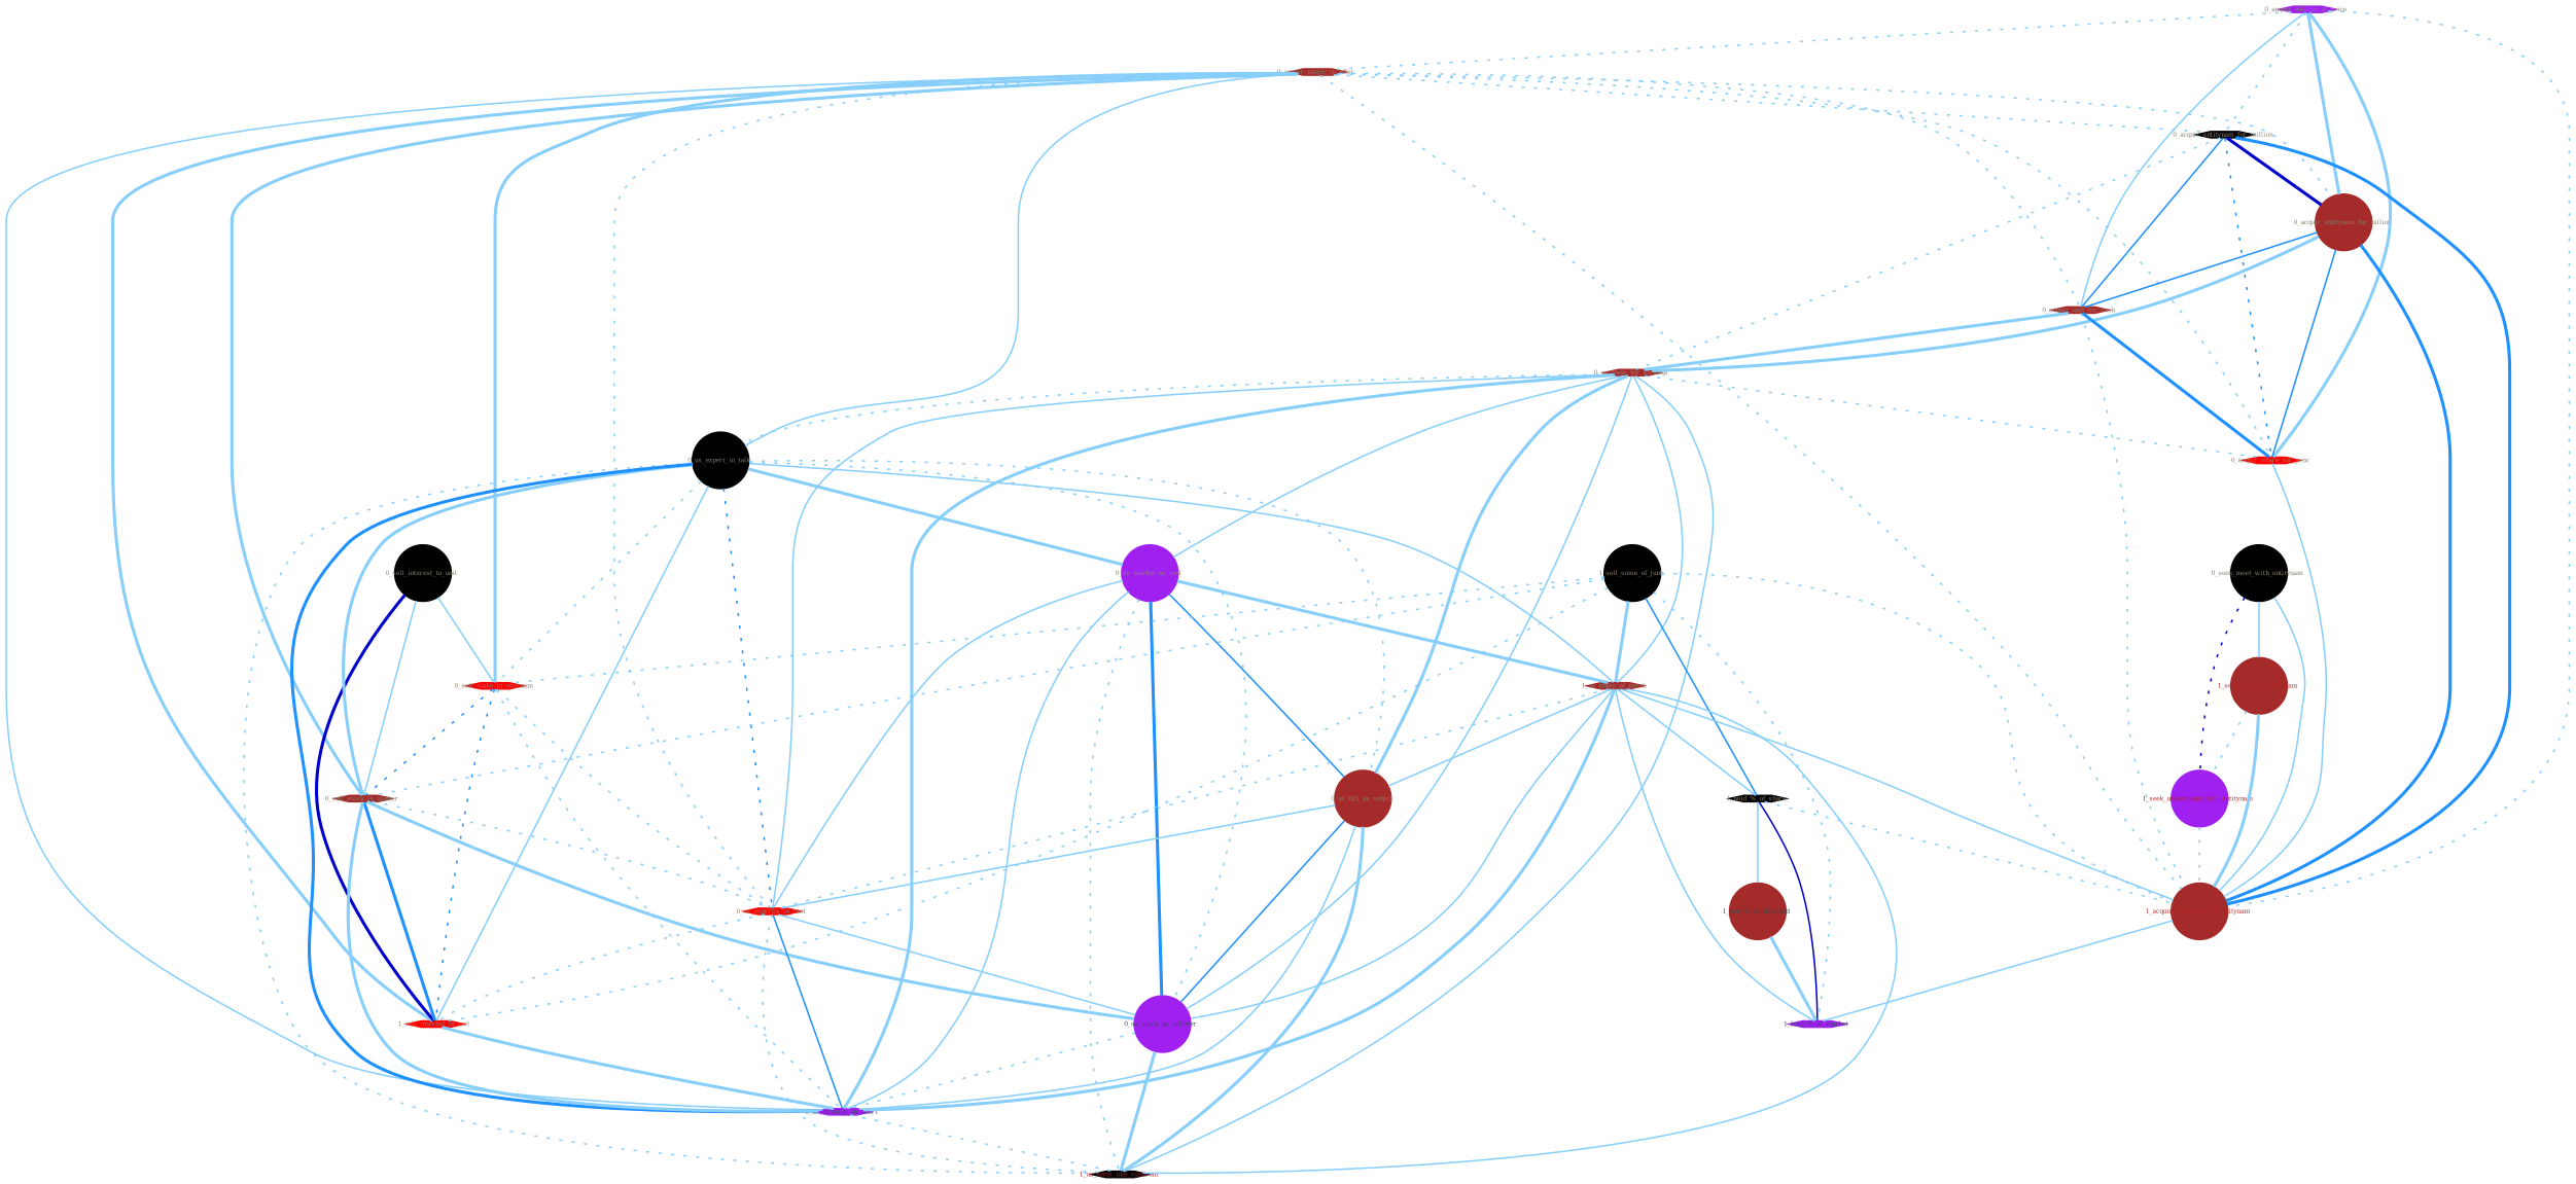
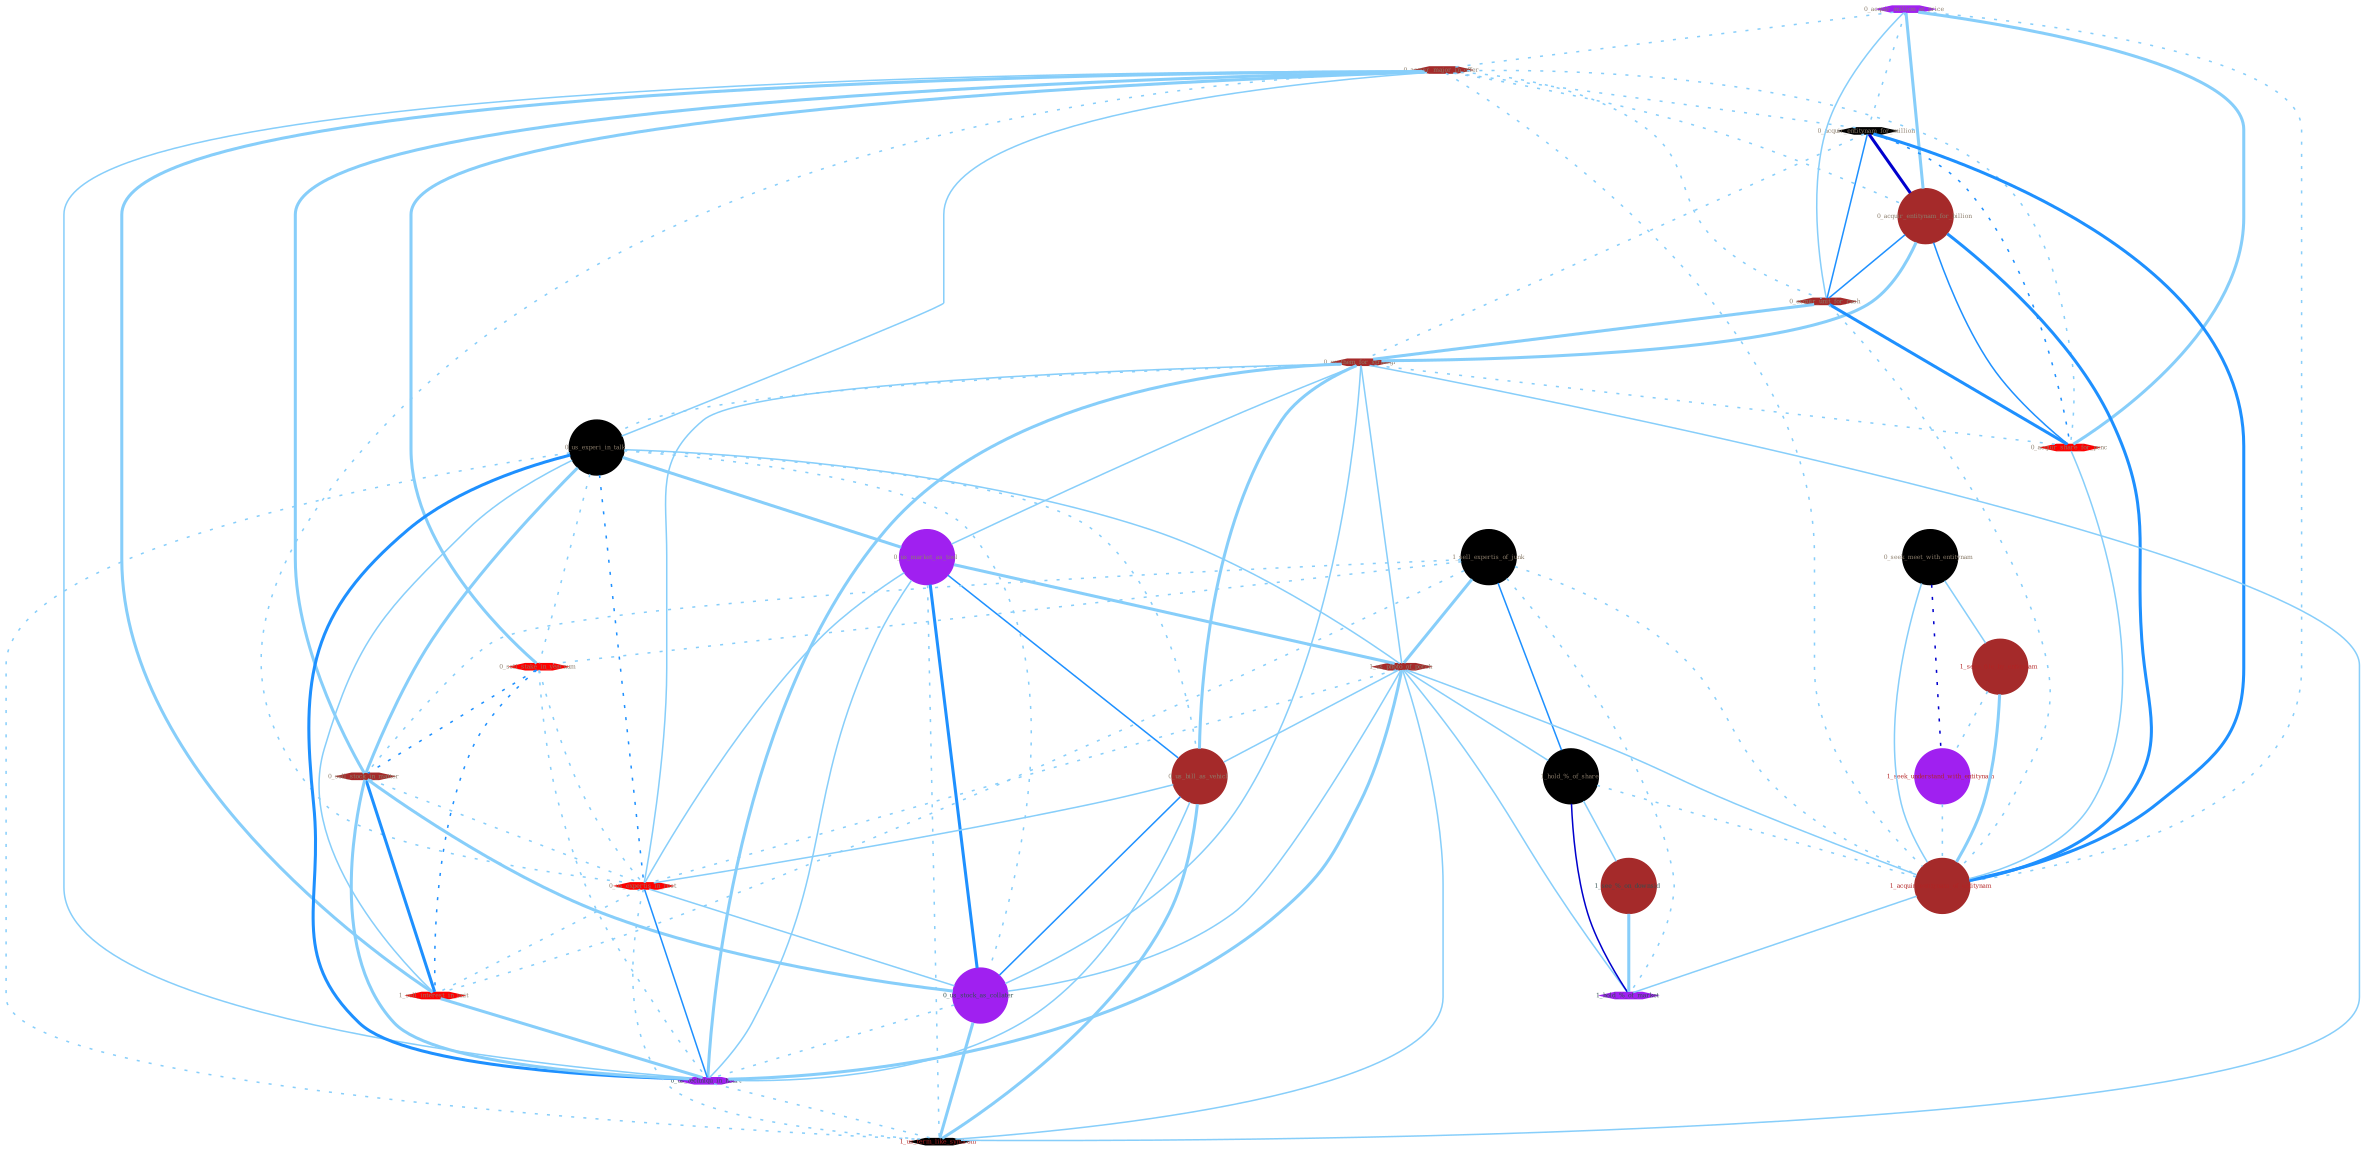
  graph {
    node [color=brown fixedsize=true fontcolor="#8b7d6b" fontsize=4 shape=hexagon style=filled]
    edge [color="#87cefa" style=dotted w=1]
    "0_acquir_million_at_price " [color=purple height=.06 width=.5]
    "0_acquir_major_in_offer " [height=.06 width=.5]
-   "0_sell_interest_to_unit " [color=black height=.06 shape=circle width=.5]
    "0_acquir_entitynam_for_million " [color=black height=.06 width=.5]
    "0_acquir_entitynam_for_billion " [height=.06 shape=circle width=.5]
    "0_acquir_unit_for_cash " [height=.06 width=.5]
    "0_us_them_for_strategi " [height=.06 width=.5]
    "0_acquir_share_for_penc " [color=red height=.06 width=.5]
    "0_us_experi_in_talk " [color=black height=.06 shape=circle width=.5]
    "0_us_market_as_tool " [color=purple height=.06 shape=circle width=.5]
-   "1_sell_some_of_junk " [color=black height=.06 shape=circle width=.5]
+   "1_sell_some_of_junk " [color=black height=.06 shape=circle width=.5 label="1_sell_expertis_of_junk"]
    "0_sell_stake_in_yearnum " [color=red height=.06 width=.5]
    "1_us_photo_of_porch " [height=.06 width=.5]
    "0_us_bill_as_vehicl " [height=.06 shape=circle width=.5]
    "0_sell_stock_in_matter " [height=.06 width=.5]
    "0_us_expertis_in_rest " [color=red height=.06 width=.5]
    "1_sell_interest_in_unit " [color=red height=.06 width=.5]
-   "1_hold_%_of_share " [color=black height=.06 width=.5]
+   "1_hold_%_of_share " [color=black height=.06 shape=circle width=.5]
    "0_seek_meet_with_entitynam " [color=black height=.06 shape=circle width=.5]
    "1_seen_file_by_entitynam " [fontcolor="#b22222" height=.06 shape=circle width=.5]
    "1_seek_understand_with_entitynam " [color=purple fontcolor="#b22222" height=.06 shape=circle width=.5]
    "1_acquir_entitynam_of_entitynam " [fontcolor="#b22222" height=.06 shape=circle width=.5]
    "1_us_term_like_syndrom " [color=black fontcolor="#b22222" height=.06 width=.5]
    "0_us_techniqu_in_heart " [color=purple fontcolor="#2f4f4f" height=.06 width=.5]
    "0_us_stock_as_collater " [color=purple fontcolor="#2f4f4f" height=.06 shape=circle width=.5]
    "1_hold_%_of_market " [color=purple fontcolor="#2f4f4f" height=.06 width=.5]
    "1_see_%_on_downsid " [fontcolor="#2f4f4f" height=.06 shape=circle width=.5]
    subgraph sub_1 {
      "0_acquir_million_at_price "
      "0_acquir_major_in_offer "
-     "0_sell_interest_to_unit "
      "0_acquir_entitynam_for_million "
      "0_acquir_entitynam_for_billion "
      "0_acquir_unit_for_cash "
      "0_us_them_for_strategi "
      "0_acquir_share_for_penc "
      "0_us_experi_in_talk "
      "0_us_market_as_tool "
      "1_sell_some_of_junk "
      "0_sell_stake_in_yearnum "
      "1_us_photo_of_porch "
      "0_us_bill_as_vehicl "
      "0_sell_stock_in_matter "
      "0_us_expertis_in_rest "
      "1_sell_interest_in_unit "
      "1_hold_%_of_share "
      "0_seek_meet_with_entitynam "
    }
    subgraph sub_2 {
      "1_seen_file_by_entitynam "
      "1_seek_understand_with_entitynam "
      "1_acquir_entitynam_of_entitynam "
      "1_us_term_like_syndrom "
    }
    "0_acquir_million_at_price " -- "0_acquir_major_in_offer "
    "0_acquir_million_at_price " -- "0_acquir_entitynam_for_million "
    "0_acquir_million_at_price " -- "0_acquir_entitynam_for_billion " [style=bold]
    "0_acquir_million_at_price " -- "0_acquir_unit_for_cash " [style=solid]
    "0_acquir_million_at_price " -- "0_acquir_share_for_penc " [style=bold]
    "0_acquir_million_at_price " -- "1_acquir_entitynam_of_entitynam "
    "0_acquir_major_in_offer " -- "0_acquir_entitynam_for_million "
    "0_acquir_major_in_offer " -- "0_acquir_entitynam_for_billion "
    "0_acquir_major_in_offer " -- "0_acquir_unit_for_cash "
    "0_acquir_major_in_offer " -- "0_acquir_share_for_penc "
    "0_acquir_major_in_offer " -- "0_us_experi_in_talk " [style=solid]
    "0_acquir_major_in_offer " -- "0_sell_stake_in_yearnum " [style=bold]
    "0_acquir_major_in_offer " -- "0_sell_stock_in_matter " [style=bold]
    "0_acquir_major_in_offer " -- "0_us_expertis_in_rest "
    "0_acquir_major_in_offer " -- "1_sell_interest_in_unit " [style=bold]
    "0_acquir_major_in_offer " -- "1_acquir_entitynam_of_entitynam "
    "0_acquir_major_in_offer " -- "0_us_techniqu_in_heart " [style=solid]
-   "0_sell_interest_to_unit " -- "0_sell_stake_in_yearnum " [style=solid]
-   "0_sell_interest_to_unit " -- "0_sell_stock_in_matter " [style=solid]
-   "0_sell_interest_to_unit " -- "1_sell_interest_in_unit " [color="#0000cd" style=bold w=3]
    "0_acquir_entitynam_for_million " -- "0_acquir_entitynam_for_billion " [color="#0000cd" style=bold w=3]
    "0_acquir_entitynam_for_million " -- "0_acquir_unit_for_cash " [color="#1e90ff" style=solid w=2]
    "0_acquir_entitynam_for_million " -- "0_us_them_for_strategi "
    "0_acquir_entitynam_for_million " -- "0_acquir_share_for_penc " [color="#1e90ff" w=2]
    "0_acquir_entitynam_for_million " -- "1_acquir_entitynam_of_entitynam " [color="#1e90ff" style=bold w=2]
    "0_acquir_entitynam_for_billion " -- "0_acquir_unit_for_cash " [color="#1e90ff" style=solid w=2]
    "0_acquir_entitynam_for_billion " -- "0_us_them_for_strategi " [style=bold]
    "0_acquir_entitynam_for_billion " -- "0_acquir_share_for_penc " [color="#1e90ff" style=solid w=2]
    "0_acquir_entitynam_for_billion " -- "1_acquir_entitynam_of_entitynam " [color="#1e90ff" style=bold w=2]
    "0_acquir_unit_for_cash " -- "0_us_them_for_strategi " [style=bold]
    "0_acquir_unit_for_cash " -- "0_acquir_share_for_penc " [color="#1e90ff" style=bold w=2]
    "0_acquir_unit_for_cash " -- "1_acquir_entitynam_of_entitynam "
    "0_us_them_for_strategi " -- "0_acquir_share_for_penc "
    "0_us_them_for_strategi " -- "0_us_experi_in_talk "
    "0_us_them_for_strategi " -- "0_us_market_as_tool " [style=solid]
    "0_us_them_for_strategi " -- "1_us_photo_of_porch " [style=solid]
    "0_us_them_for_strategi " -- "0_us_bill_as_vehicl " [style=bold]
    "0_us_them_for_strategi " -- "0_us_expertis_in_rest " [style=solid]
    "0_us_them_for_strategi " -- "1_us_term_like_syndrom " [style=solid]
    "0_us_them_for_strategi " -- "0_us_techniqu_in_heart " [style=bold]
    "0_us_them_for_strategi " -- "0_us_stock_as_collater " [style=solid]
    "0_acquir_share_for_penc " -- "1_acquir_entitynam_of_entitynam " [style=solid]
    "0_us_experi_in_talk " -- "0_us_market_as_tool " [style=bold]
    "0_us_experi_in_talk " -- "0_sell_stake_in_yearnum "
    "0_us_experi_in_talk " -- "1_us_photo_of_porch " [style=solid]
    "0_us_experi_in_talk " -- "0_us_bill_as_vehicl "
    "0_us_experi_in_talk " -- "0_sell_stock_in_matter " [style=bold]
    "0_us_experi_in_talk " -- "0_us_expertis_in_rest " [color="#1e90ff" w=2]
    "0_us_experi_in_talk " -- "1_sell_interest_in_unit " [style=solid]
    "0_us_experi_in_talk " -- "1_us_term_like_syndrom "
    "0_us_experi_in_talk " -- "0_us_techniqu_in_heart " [color="#1e90ff" style=bold w=2]
    "0_us_experi_in_talk " -- "0_us_stock_as_collater "
    "0_us_market_as_tool " -- "1_us_photo_of_porch " [style=bold]
    "0_us_market_as_tool " -- "0_us_bill_as_vehicl " [color="#1e90ff" style=solid w=2]
    "0_us_market_as_tool " -- "0_us_expertis_in_rest " [style=solid]
    "0_us_market_as_tool " -- "1_us_term_like_syndrom "
    "0_us_market_as_tool " -- "0_us_techniqu_in_heart " [style=solid]
    "0_us_market_as_tool " -- "0_us_stock_as_collater " [color="#1e90ff" style=bold w=2]
    "1_sell_some_of_junk " -- "0_sell_stake_in_yearnum "
    "1_sell_some_of_junk " -- "1_us_photo_of_porch " [style=bold]
    "1_sell_some_of_junk " -- "0_sell_stock_in_matter "
    "1_sell_some_of_junk " -- "1_sell_interest_in_unit "
    "1_sell_some_of_junk " -- "1_hold_%_of_share " [color="#1e90ff" style=solid]
    "1_sell_some_of_junk " -- "1_acquir_entitynam_of_entitynam "
    "1_sell_some_of_junk " -- "1_hold_%_of_market "
    "0_sell_stake_in_yearnum " -- "0_sell_stock_in_matter " [color="#1e90ff" w=2]
    "0_sell_stake_in_yearnum " -- "0_us_expertis_in_rest "
    "0_sell_stake_in_yearnum " -- "1_sell_interest_in_unit " [color="#1e90ff" w=2]
    "0_sell_stake_in_yearnum " -- "0_us_techniqu_in_heart "
    "1_us_photo_of_porch " -- "0_us_bill_as_vehicl " [style=solid]
    "1_us_photo_of_porch " -- "0_us_expertis_in_rest "
    "1_us_photo_of_porch " -- "1_hold_%_of_share " [style=solid]
    "1_us_photo_of_porch " -- "1_acquir_entitynam_of_entitynam " [style=solid]
    "1_us_photo_of_porch " -- "1_us_term_like_syndrom " [style=solid]
    "1_us_photo_of_porch " -- "0_us_techniqu_in_heart " [style=bold]
    "1_us_photo_of_porch " -- "0_us_stock_as_collater " [style=solid]
    "1_us_photo_of_porch " -- "1_hold_%_of_market " [style=solid]
    "0_us_bill_as_vehicl " -- "0_us_expertis_in_rest " [style=solid]
    "0_us_bill_as_vehicl " -- "1_us_term_like_syndrom " [style=bold]
    "0_us_bill_as_vehicl " -- "0_us_techniqu_in_heart " [style=solid]
    "0_us_bill_as_vehicl " -- "0_us_stock_as_collater " [color="#1e90ff" style=solid w=2]
    "0_sell_stock_in_matter " -- "0_us_expertis_in_rest "
    "0_sell_stock_in_matter " -- "1_sell_interest_in_unit " [color="#1e90ff" style=bold w=2]
    "0_sell_stock_in_matter " -- "0_us_techniqu_in_heart " [style=bold]
    "0_sell_stock_in_matter " -- "0_us_stock_as_collater " [style=bold]
    "0_us_expertis_in_rest " -- "1_sell_interest_in_unit "
    "0_us_expertis_in_rest " -- "1_us_term_like_syndrom "
    "0_us_expertis_in_rest " -- "0_us_techniqu_in_heart " [color="#1e90ff" style=solid w=2]
    "0_us_expertis_in_rest " -- "0_us_stock_as_collater " [style=solid]
    "1_sell_interest_in_unit " -- "0_us_techniqu_in_heart " [style=bold]
    "1_hold_%_of_share " -- "1_acquir_entitynam_of_entitynam "
    "1_hold_%_of_share " -- "1_hold_%_of_market " [color="#0000cd" style=solid w=3]
    "1_hold_%_of_share " -- "1_see_%_on_downsid " [style=solid]
    "0_seek_meet_with_entitynam " -- "1_seen_file_by_entitynam " [style=solid]
    "0_seek_meet_with_entitynam " -- "1_seek_understand_with_entitynam " [color="#0000cd" w=3]
    "0_seek_meet_with_entitynam " -- "1_acquir_entitynam_of_entitynam " [style=solid]
    "1_seen_file_by_entitynam " -- "1_seek_understand_with_entitynam "
    "1_seen_file_by_entitynam " -- "1_acquir_entitynam_of_entitynam " [style=bold]
    "1_seek_understand_with_entitynam " -- "1_acquir_entitynam_of_entitynam "
    "1_acquir_entitynam_of_entitynam " -- "1_hold_%_of_market " [style=solid]
    "0_us_techniqu_in_heart " -- "1_us_term_like_syndrom "
    "0_us_stock_as_collater " -- "1_us_term_like_syndrom " [style=bold]
    "0_us_stock_as_collater " -- "0_us_techniqu_in_heart "
    "1_see_%_on_downsid " -- "1_hold_%_of_market " [style=bold]
  }
